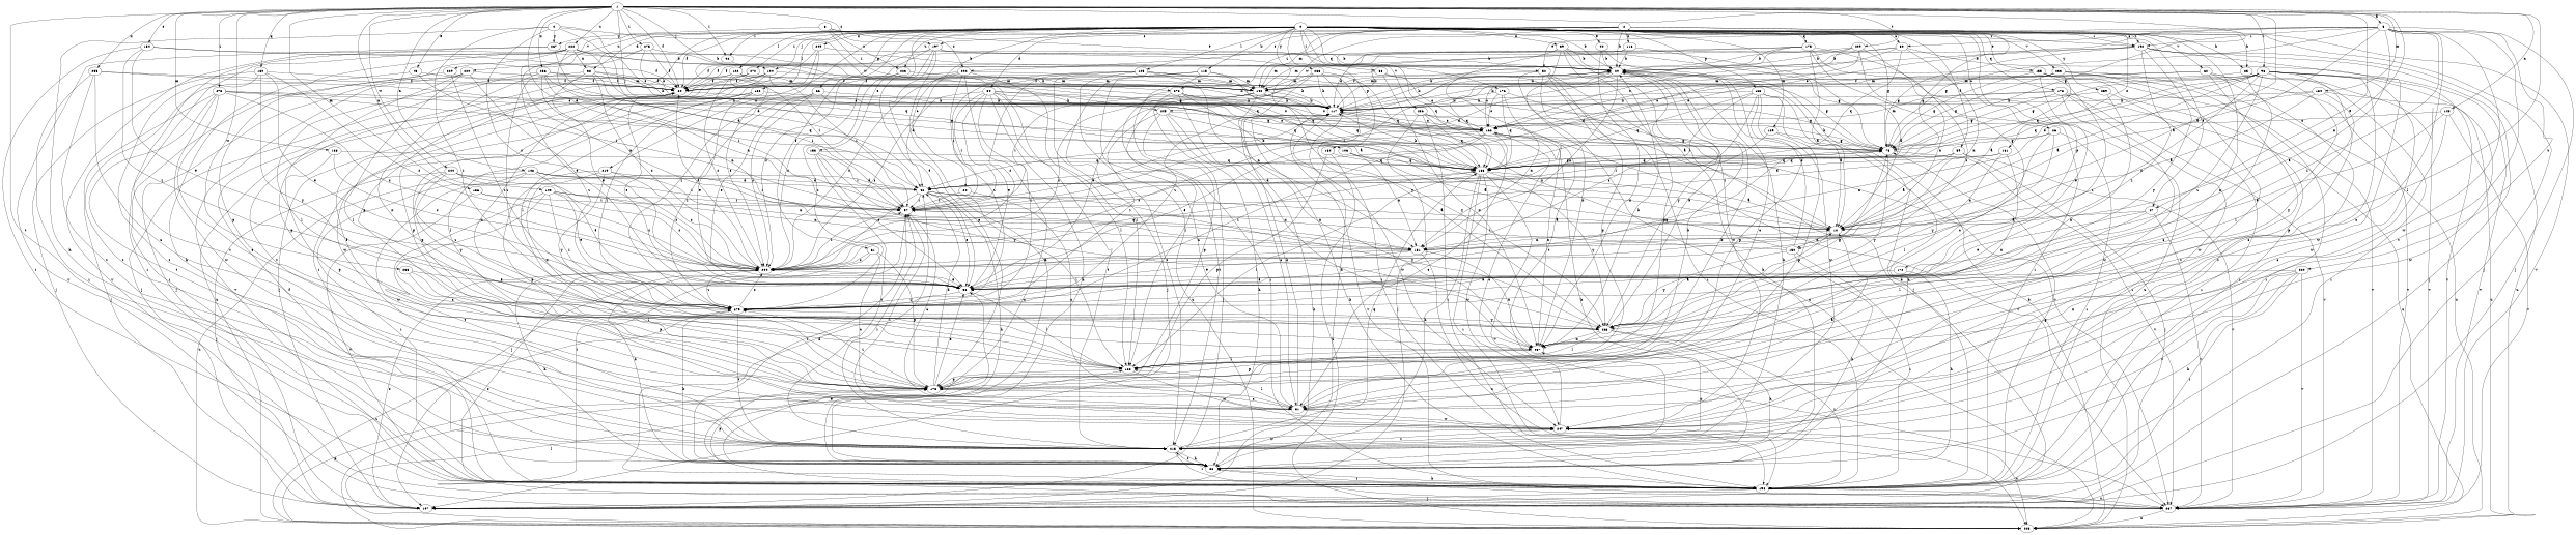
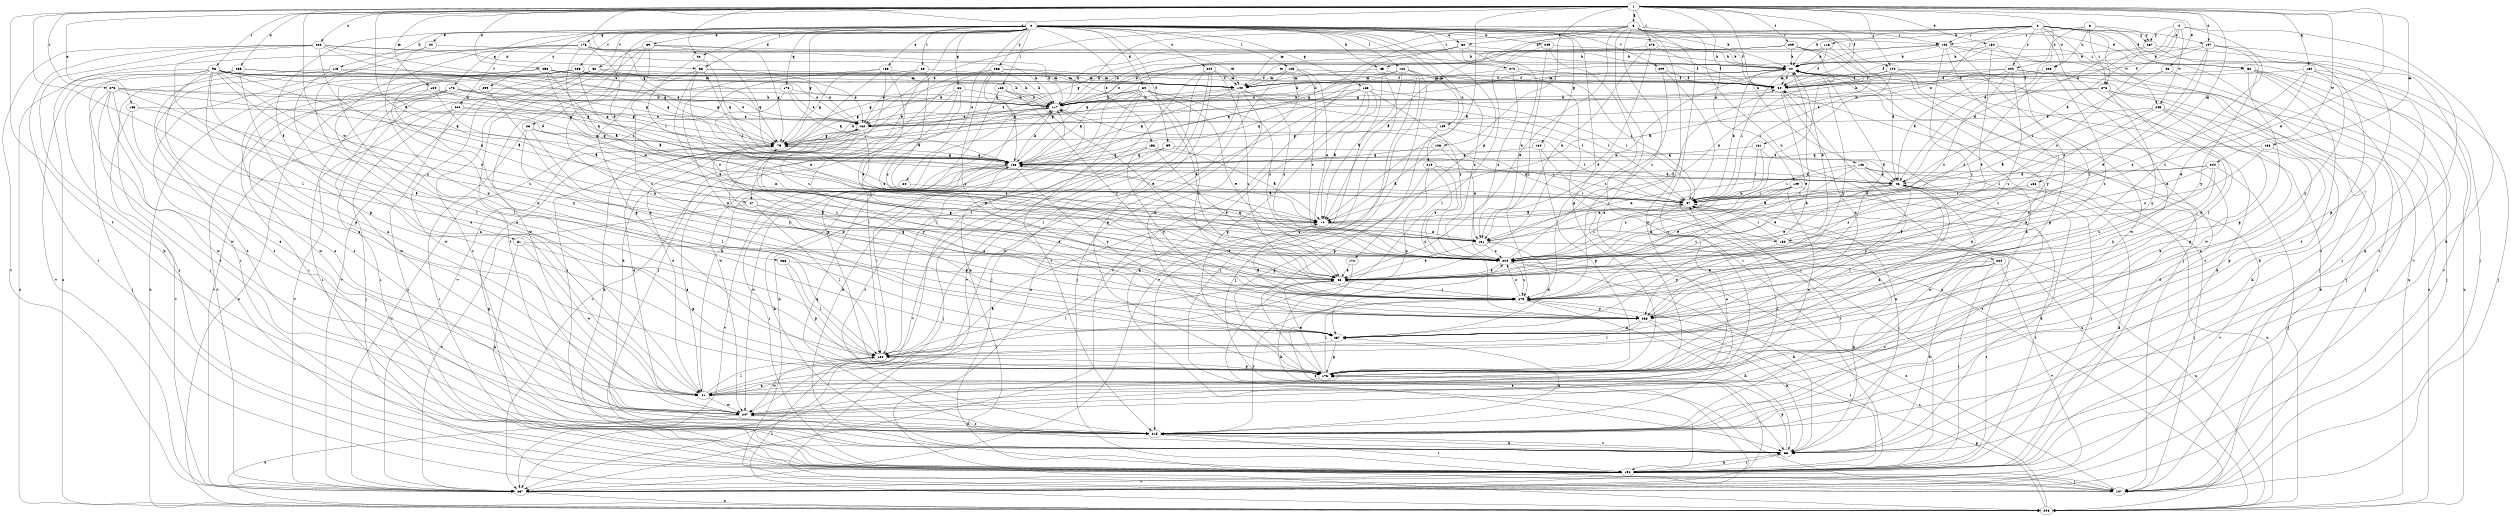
  strict digraph {
    0
    20
    24
    26
    30
    34
    38
    39
    44
    47
    59
    61
    62
    64
    66
    75
    85
    88
    92
    104
    115
    120
    122
    125
    129
    153
    155
    163
    164
    172
    173
    175
    176
    178
    192
    219
    220
    229
    233
    236
    249
    259
    266
    272
    183
    162
    151
    97
    117
    268
    31
    128
    194
    237
    215
    86
    204
    279
    53
    257
    247
    10
    42
    107
    140
    226
    1
    5
    48
    96
    106
    134
    136
    138
    143
    148
    149
    150
    n79 [label=154]
    180
    197
    209
    222
    238
    244
    255
    256
    273
    275
    52
    224
    2
    116
    161
    202
    223
    245
    267
    278
    3
    4
    0 -> 20 [label=b]
    0 -> 24 [label=c]
    0 -> 26 [label=c]
    0 -> 30 [label=c]
    0 -> 34 [label=d]
    0 -> 38 [label=d]
    0 -> 39 [label=d]
    0 -> 44 [label=e]
    0 -> 47 [label=e]
    0 -> 59 [label=f]
    0 -> 61 [label=f]
    0 -> 62 [label=v]
    0 -> 64 [label=f]
    0 -> 66 [label=g]
    0 -> 75 [label=g]
    0 -> 85 [label=h]
    0 -> 88 [label=i]
    0 -> 92 [label=i]
    0 -> 104 [label=j]
    0 -> 115 [label=k]
    0 -> 120 [label=l]
    0 -> 122 [label=l]
    0 -> 125 [label=l]
    0 -> 129 [label=m]
    0 -> 153 [label=o]
    0 -> 155 [label=o]
    0 -> 163 [label=p]
    0 -> 164 [label=p]
    0 -> 172 [label=p]
    0 -> 173 [label=p]
    0 -> 175 [label=q]
    0 -> 176 [label=q]
    0 -> 178 [label=q]
    0 -> 192 [label=r]
    0 -> 219 [label=u]
    0 -> 220 [label=u]
    0 -> 229 [label=v]
    0 -> 233 [label=v]
    0 -> 236 [label=v]
    0 -> 249 [label=x]
    0 -> 259 [label=y]
    0 -> 266 [label=y]
    0 -> 272 [label=z]
    20 -> 64 [label=f]
    20 -> 183 [label=q]
    20 -> 162 [label=o]
    20 -> 151 [label=n]
    20 -> 97 [label=i]
    20 -> 117 [label=k]
    20 -> 268 [label=y]
    24 -> 97 [label=i]
    24 -> 31 [label=c]
    26 -> 75 [label=g]
    26 -> 151 [label=n]
    26 -> 268 [label=y]
    26 -> 128 [label=l]
    26 -> 194 [label=r]
    30 -> 20 [label=b]
    30 -> 64 [label=f]
    30 -> 183 [label=q]
    30 -> 151 [label=n]
    30 -> 117 [label=k]
    30 -> 237 [label=v]
    34 -> 183 [label=q]
    34 -> 162 [label=o]
    34 -> 97 [label=i]
    34 -> 117 [label=k]
    34 -> 128 [label=l]
    34 -> 215 [label=t]
    34 -> 86 [label=h]
    34 -> 204 [label=s]
    34 -> 279 [label=z]
    34 -> 53 [label=e]
    38 -> 64 [label=f]
    38 -> 162 [label=o]
    38 -> 97 [label=i]
    38 -> 204 [label=s]
    38 -> 279 [label=z]
    38 -> 53 [label=e]
    39 -> 20 [label=b]
    39 -> 75 [label=g]
    39 -> 173 [label=p]
    39 -> 183 [label=q]
    39 -> 215 [label=t]
    39 -> 257 [label=x]
    39 -> 247 [label=w]
    44 -> 20 [label=b]
    44 -> 31 [label=c]
    44 -> 257 [label=x]
    47 -> 128 [label=l]
    47 -> 237 [label=v]
    47 -> 53 [label=e]
    47 -> 10 [label=a]
    59 -> 183 [label=q]
    59 -> 237 [label=v]
    59 -> 10 [label=a]
    59 -> 42 [label=d]
    59 -> 107 [label=j]
    61 -> 173 [label=p]
    61 -> 31 [label=c]
    61 -> 86 [label=h]
    61 -> 204 [label=s]
    62 -> 64 [label=f]
    62 -> 162 [label=o]
    62 -> 237 [label=v]
    62 -> 215 [label=t]
    62 -> 247 [label=w]
    64 -> 117 [label=k]
    64 -> 53 [label=e]
    64 -> 257 [label=x]
    66 -> 75 [label=g]
    66 -> 117 [label=k]
    66 -> 204 [label=s]
    66 -> 279 [label=z]
    66 -> 53 [label=e]
    75 -> 183 [label=q]
    75 -> 117 [label=k]
    75 -> 268 [label=y]
    75 -> 237 [label=v]
    85 -> 31 [label=c]
    85 -> 194 [label=r]
    85 -> 237 [label=v]
    85 -> 140 [label=m]
    88 -> 64 [label=f]
    88 -> 162 [label=o]
    88 -> 257 [label=x]
    88 -> 10 [label=a]
    92 -> 183 [label=q]
    92 -> 97 [label=i]
    104 -> 64 [label=f]
    104 -> 173 [label=p]
    104 -> 97 [label=i]
    104 -> 247 [label=w]
    104 -> 107 [label=j]
    104 -> 140 [label=m]
    115 -> 183 [label=q]
    115 -> 31 [label=c]
    115 -> 194 [label=r]
    115 -> 215 [label=t]
    115 -> 140 [label=m]
    120 -> 173 [label=p]
    120 -> 117 [label=k]
    120 -> 128 [label=l]
    120 -> 279 [label=z]
    120 -> 53 [label=e]
    122 -> 117 [label=k]
    122 -> 215 [label=t]
    122 -> 204 [label=s]
    122 -> 10 [label=a]
    122 -> 107 [label=j]
    122 -> 140 [label=m]
    125 -> 75 [label=g]
    125 -> 151 [label=n]
    125 -> 97 [label=i]
    125 -> 204 [label=s]
    125 -> 107 [label=j]
    125 -> 140 [label=m]
    125 -> 226 [label=u]
    129 -> 75 [label=g]
    129 -> 173 [label=p]
    129 -> 97 [label=i]
    153 -> 183 [label=q]
    153 -> 97 [label=i]
    153 -> 268 [label=y]
    153 -> 215 [label=t]
    153 -> 53 [label=e]
    155 -> 75 [label=g]
    155 -> 194 [label=r]
    155 -> 237 [label=v]
    155 -> 279 [label=z]
    155 -> 53 [label=e]
    155 -> 140 [label=m]
    163 -> 173 [label=p]
    163 -> 183 [label=q]
    163 -> 97 [label=i]
    163 -> 117 [label=k]
    163 -> 86 [label=h]
    163 -> 204 [label=s]
    163 -> 247 [label=w]
    163 -> 10 [label=a]
    164 -> 173 [label=p]
    164 -> 183 [label=q]
    164 -> 226 [label=u]
    172 -> 86 [label=h]
    172 -> 53 [label=e]
    173 -> 20 [label=b]
    173 -> 64 [label=f]
    173 -> 31 [label=c]
    173 -> 279 [label=z]
    173 -> 53 [label=e]
    173 -> 42 [label=d]
    175 -> 20 [label=b]
    175 -> 117 [label=k]
    175 -> 31 [label=c]
    175 -> 194 [label=r]
    175 -> 10 [label=a]
    175 -> 42 [label=d]
    175 -> 140 [label=m]
    175 -> 226 [label=u]
    176 -> 183 [label=q]
    176 -> 162 [label=o]
    176 -> 151 [label=n]
    176 -> 117 [label=k]
    176 -> 237 [label=v]
    178 -> 75 [label=g]
-   178 -> 162 [label=m]
+   178 -> 162 [label=o]
    178 -> 117 [label=k]
    178 -> 194 [label=r]
    178 -> 237 [label=v]
    178 -> 247 [label=w]
    178 -> 226 [label=u]
    192 -> 20 [label=b]
    192 -> 75 [label=g]
    192 -> 268 [label=y]
    192 -> 279 [label=z]
    192 -> 247 [label=w]
    192 -> 107 [label=j]
    192 -> 140 [label=m]
    192 -> 226 [label=u]
    219 -> 173 [label=p]
    219 -> 268 [label=y]
    219 -> 204 [label=s]
    219 -> 257 [label=x]
    219 -> 42 [label=d]
    220 -> 173 [label=p]
    220 -> 128 [label=l]
    220 -> 237 [label=v]
    220 -> 279 [label=z]
    220 -> 107 [label=j]
    220 -> 140 [label=m]
    229 -> 64 [label=f]
    229 -> 194 [label=r]
    229 -> 279 [label=z]
    233 -> 75 [label=g]
    233 -> 117 [label=k]
    233 -> 194 [label=r]
    233 -> 215 [label=t]
    233 -> 10 [label=a]
    233 -> 140 [label=m]
    233 -> 226 [label=u]
    236 -> 183 [label=q]
    236 -> 162 [label=o]
    236 -> 194 [label=r]
    236 -> 237 [label=v]
    236 -> 107 [label=j]
    249 -> 20 [label=b]
    249 -> 128 [label=l]
    249 -> 194 [label=r]
    249 -> 279 [label=z]
    259 -> 117 [label=k]
    259 -> 194 [label=r]
    259 -> 257 [label=x]
    266 -> 183 [label=q]
    266 -> 117 [label=k]
    266 -> 194 [label=r]
    266 -> 86 [label=h]
    266 -> 279 [label=z]
    266 -> 53 [label=e]
    266 -> 140 [label=m]
    272 -> 64 [label=f]
    272 -> 204 [label=s]
    272 -> 140 [label=m]
    272 -> 226 [label=u]
    183 -> 75 [label=g]
    183 -> 117 [label=k]
    183 -> 268 [label=y]
    183 -> 128 [label=l]
    183 -> 194 [label=r]
    183 -> 237 [label=v]
    183 -> 86 [label=h]
    183 -> 247 [label=w]
    183 -> 10 [label=a]
    183 -> 42 [label=d]
    162 -> 75 [label=g]
    162 -> 31 [label=c]
    162 -> 86 [label=h]
    162 -> 204 [label=s]
    162 -> 279 [label=z]
    162 -> 53 [label=e]
    162 -> 257 [label=x]
    151 -> 204 [label=s]
    151 -> 53 [label=e]
    151 -> 257 [label=x]
    151 -> 226 [label=u]
    97 -> 20 [label=b]
    97 -> 31 [label=c]
    97 -> 10 [label=a]
    117 -> 162 [label=o]
    117 -> 237 [label=v]
    117 -> 247 [label=w]
    268 -> 20 [label=b]
    268 -> 75 [label=g]
    268 -> 128 [label=l]
    268 -> 194 [label=r]
    268 -> 86 [label=h]
    268 -> 257 [label=x]
    268 -> 10 [label=a]
    31 -> 20 [label=b]
    31 -> 117 [label=k]
    31 -> 128 [label=l]
    31 -> 247 [label=w]
    31 -> 10 [label=a]
    128 -> 173 [label=p]
    128 -> 247 [label=w]
    194 -> 20 [label=b]
    194 -> 64 [label=f]
    194 -> 75 [label=g]
    194 -> 97 [label=i]
    194 -> 117 [label=k]
    194 -> 237 [label=v]
    194 -> 86 [label=h]
    194 -> 42 [label=d]
    194 -> 107 [label=j]
    237 -> 204 [label=s]
    237 -> 53 [label=e]
    237 -> 226 [label=u]
    215 -> 20 [label=b]
    215 -> 183 [label=q]
    215 -> 97 [label=i]
    215 -> 194 [label=r]
    215 -> 86 [label=h]
    215 -> 257 [label=x]
    215 -> 247 [label=w]
    86 -> 173 [label=p]
    86 -> 97 [label=i]
    86 -> 194 [label=r]
    86 -> 215 [label=t]
    204 -> 64 [label=f]
    204 -> 183 [label=q]
    204 -> 97 [label=i]
    204 -> 86 [label=h]
    204 -> 279 [label=z]
    204 -> 53 [label=e]
    279 -> 268 [label=y]
    279 -> 215 [label=t]
    279 -> 86 [label=h]
    279 -> 204 [label=s]
    53 -> 75 [label=g]
    53 -> 128 [label=l]
    53 -> 279 [label=z]
    257 -> 20 [label=b]
    257 -> 173 [label=p]
    257 -> 128 [label=l]
    247 -> 162 [label=o]
    247 -> 97 [label=i]
    247 -> 215 [label=t]
    247 -> 226 [label=u]
    10 -> 151 [label=n]
    10 -> 150 [label=n]
    42 -> 97 [label=i]
    42 -> 268 [label=y]
    42 -> 128 [label=l]
    42 -> 86 [label=h]
    42 -> 53 [label=e]
    42 -> 10 [label=a]
    42 -> 107 [label=j]
    107 -> 117 [label=k]
    107 -> 204 [label=s]
    140 -> 75 [label=g]
    140 -> 183 [label=q]
    140 -> 97 [label=i]
    140 -> 117 [label=k]
    140 -> 128 [label=l]
    140 -> 204 [label=s]
    140 -> 257 [label=x]
    226 -> 20 [label=b]
    226 -> 173 [label=p]
    226 -> 128 [label=l]
    226 -> 279 [label=z]
    1 -> 47 [label=e]
    1 -> 64 [label=f]
    1 -> 75 [label=g]
    1 -> 92 [label=i]
    1 -> 104 [label=j]
    1 -> 128 [label=l]
    1 -> 215 [label=t]
    1 -> 10 [label=a]
    1 -> 42 [label=d]
    1 -> 5 [label=a]
    1 -> 48 [label=e]
    1 -> 96 [label=i]
    1 -> 106 [label=j]
    1 -> 134 [label=m]
    1 -> 136 [label=m]
    1 -> 138 [label=m]
    1 -> 143 [label=n]
    1 -> 148 [label=n]
    1 -> 149 [label=n]
    1 -> 150 [label=n]
    1 -> n79 [label=o]
    1 -> 180 [label=q]
    1 -> 197 [label=s]
    1 -> 209 [label=t]
    1 -> 222 [label=u]
    1 -> 238 [label=w]
    1 -> 244 [label=w]
    1 -> 255 [label=x]
    1 -> 256 [label=x]
    1 -> 273 [label=z]
    1 -> 275 [label=z]
    5 -> 30 [label=c]
    5 -> 75 [label=g]
    5 -> 192 [label=r]
    5 -> 162 [label=o]
    5 -> 31 [label=c]
    5 -> 215 [label=t]
    5 -> 279 [label=z]
    5 -> 53 [label=e]
    5 -> 247 [label=w]
    5 -> 10 [label=a]
    5 -> 107 [label=j]
    5 -> 52 [label=e]
    5 -> 224 [label=u]
    48 -> 64 [label=f]
    48 -> 97 [label=i]
    48 -> 215 [label=t]
    96 -> 75 [label=g]
    96 -> 173 [label=p]
    96 -> 183 [label=q]
    96 -> 162 [label=o]
    96 -> 31 [label=c]
    96 -> 128 [label=l]
    96 -> 237 [label=v]
    96 -> 204 [label=s]
    96 -> 279 [label=z]
    96 -> 247 [label=w]
    96 -> 10 [label=a]
    96 -> 42 [label=d]
    96 -> 140 [label=m]
    96 -> 226 [label=u]
    106 -> 183 [label=q]
    106 -> 151 [label=n]
    106 -> 10 [label=a]
    134 -> 183 [label=q]
    134 -> 117 [label=k]
    134 -> 268 [label=y]
    134 -> 247 [label=w]
    134 -> 10 [label=a]
    136 -> 97 [label=i]
    136 -> 237 [label=v]
    136 -> 204 [label=s]
    138 -> 173 [label=p]
    138 -> 183 [label=q]
    138 -> 204 [label=s]
    143 -> 162 [label=o]
    143 -> 31 [label=c]
    143 -> 237 [label=v]
    143 -> 53 [label=e]
    148 -> 151 [label=n]
    148 -> 97 [label=i]
    148 -> 194 [label=r]
    148 -> 53 [label=e]
    148 -> 247 [label=w]
    148 -> 42 [label=d]
    148 -> 226 [label=u]
    149 -> 151 [label=n]
    149 -> 97 [label=i]
    149 -> 31 [label=c]
    149 -> 215 [label=t]
    149 -> 204 [label=s]
    149 -> 279 [label=z]
    149 -> 53 [label=e]
    150 -> 20 [label=b]
    150 -> 97 [label=i]
    150 -> 117 [label=k]
    150 -> 268 [label=y]
    150 -> 194 [label=r]
    150 -> 86 [label=h]
    n79 -> 20 [label=b]
    n79 -> 64 [label=f]
    n79 -> 194 [label=r]
    n79 -> 279 [label=z]
    n79 -> 53 [label=e]
    180 -> 64 [label=f]
    180 -> 268 [label=y]
    180 -> 215 [label=t]
    180 -> 204 [label=s]
    180 -> 53 [label=e]
    180 -> 107 [label=j]
    197 -> 20 [label=b]
    197 -> 64 [label=f]
    197 -> 173 [label=p]
    197 -> 268 [label=y]
    197 -> 86 [label=h]
    197 -> 204 [label=s]
    197 -> 53 [label=e]
    209 -> 20 [label=b]
    209 -> 162 [label=o]
    209 -> 151 [label=n]
    209 -> 117 [label=k]
    209 -> 204 [label=s]
    209 -> 42 [label=d]
    222 -> 38 [label=x]
    222 -> 75 [label=g]
    222 -> 173 [label=p]
    222 -> 183 [label=q]
    222 -> 151 [label=n]
    222 -> 117 [label=k]
    222 -> 194 [label=r]
    222 -> 237 [label=v]
    222 -> 86 [label=h]
    238 -> 173 [label=p]
    238 -> 128 [label=l]
    238 -> 53 [label=e]
    244 -> 97 [label=i]
    244 -> 268 [label=y]
    244 -> 204 [label=s]
    244 -> 279 [label=z]
    244 -> 42 [label=d]
    244 -> 107 [label=j]
    255 -> 64 [label=f]
    255 -> 162 [label=o]
    255 -> 31 [label=c]
    255 -> 194 [label=r]
    255 -> 215 [label=t]
    256 -> 64 [label=f]
    256 -> 151 [label=n]
    256 -> 97 [label=i]
    256 -> 117 [label=k]
    256 -> 128 [label=l]
    256 -> 257 [label=x]
    256 -> 140 [label=m]
    273 -> 75 [label=g]
    273 -> 183 [label=q]
    273 -> 117 [label=k]
    273 -> 31 [label=c]
    273 -> 215 [label=t]
    273 -> 204 [label=s]
    273 -> 247 [label=w]
    273 -> 107 [label=j]
    275 -> 20 [label=b]
    275 -> 64 [label=f]
    275 -> 151 [label=n]
    275 -> 117 [label=k]
    275 -> 53 [label=e]
    52 -> 64 [label=f]
    52 -> 173 [label=p]
    52 -> 194 [label=r]
    52 -> 86 [label=h]
    52 -> 107 [label=j]
    52 -> 226 [label=u]
    224 -> 194 [label=r]
    224 -> 237 [label=v]
    224 -> 215 [label=t]
    224 -> 86 [label=h]
    224 -> 53 [label=e]
    224 -> 257 [label=x]
    2 -> 20 [label=b]
    2 -> 85 [label=h]
    2 -> 192 [label=r]
    2 -> 183 [label=q]
    2 -> 237 [label=v]
    2 -> 257 [label=x]
    2 -> 107 [label=j]
    2 -> 140 [label=m]
    2 -> 197 [label=s]
    2 -> 116 [label=k]
    2 -> 161 [label=o]
    2 -> 202 [label=s]
    2 -> 223 [label=u]
    2 -> 245 [label=w]
+   2 -> 267 [label=y]
    2 -> 278 [label=z]
    116 -> 20 [label=b]
    116 -> 64 [label=f]
    116 -> 117 [label=k]
    116 -> 10 [label=a]
    161 -> 183 [label=q]
    161 -> 151 [label=n]
    161 -> 97 [label=i]
    161 -> 257 [label=x]
    202 -> 64 [label=f]
    202 -> 117 [label=k]
    202 -> 128 [label=l]
    202 -> 204 [label=s]
    202 -> 279 [label=z]
    202 -> 42 [label=d]
    202 -> 226 [label=u]
    223 -> 204 [label=s]
    223 -> 279 [label=z]
    223 -> 140 [label=m]
    245 -> 173 [label=p]
    245 -> 162 [label=o]
    245 -> 31 [label=c]
    245 -> 86 [label=h]
    245 -> 279 [label=z]
    245 -> 10 [label=a]
    267 -> 20 [label=b]
    267 -> 237 [label=v]
    267 -> 215 [label=t]
    267 -> 42 [label=d]
    278 -> 162 [label=o]
    278 -> 117 [label=k]
    278 -> 268 [label=y]
    278 -> 215 [label=t]
    278 -> 257 [label=x]
    278 -> 107 [label=j]
    3 -> 192 [label=r]
    3 -> 52 [label=e]
    3 -> 202 [label=s]
    3 -> 223 [label=u]
    3 -> 267 [label=y]
    3 -> 278 [label=z]
    4 -> 162 [label=o]
    4 -> 86 [label=h]
    4 -> 204 [label=s]
    4 -> 279 [label=z]
    4 -> 42 [label=d]
    4 -> 245 [label=w]
    4 -> 267 [label=y]
  }
